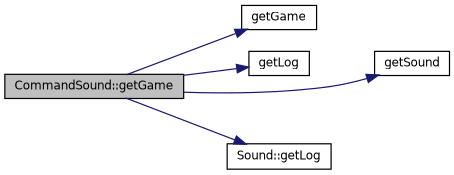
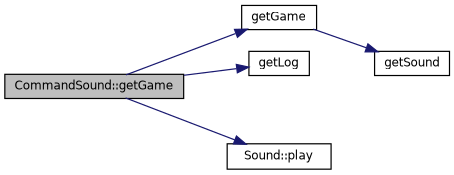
  digraph {
    rankdir=LR
    node [color=black fillcolor=white fontname=Helvetica fontsize=10 shape=record style=filled]
    edge [color=midnightblue fontname=Helvetica fontsize=10 labelfontname=Helvetica labelfontsize=10 style=solid]
    n1 [fillcolor=grey75 fontcolor=black height=0.2 label="CommandSound::getGame" width=0.4]
    n2 [height=0.2 label=getGame width=0.4]
    n3 [height=0.2 label=getLog width=0.4]
    n4 [height=0.2 label=getSound width=0.4]
-   n5 [height=0.2 label="Sound::getLog" width=0.4]
+   n5 [height=0.2 label="Sound::play" width=0.4]
    n1 -> n2
    n1 -> n3
-   n1 -> n4
+   n2 -> n4
    n1 -> n5
  }
